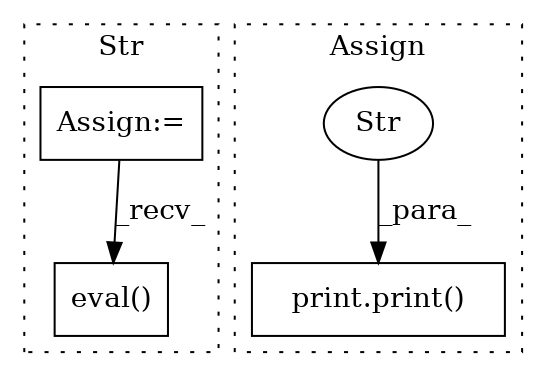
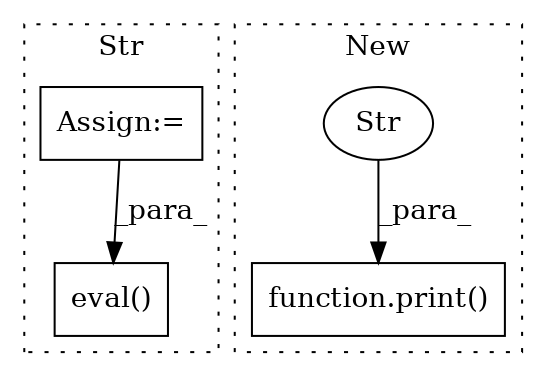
  digraph {
    node [a=75 shape=box]
    n1 [l=12 label="eval()" s=14465]
    n2 [a=68 l=3 label="Assign:=" s=14229]
-   n3 [l="6,1" label="print.print()" s="15839,15865"]
+   n3 [l="6,1" label="function.print()" s="15839,15865"]
    n4 [a=66 l=20 label=Str s=15845 shape=ellipse]
    subgraph cluster_1 {
      label=Str
      style=dotted
      n1
      n2
    }
    subgraph cluster_2 {
-     label=Assign
+     label=New
      style=dotted
      n3
      n4
    }
-   n2 -> n1 [label=_recv_]
+   n2 -> n1 [label=_para_]
    n4 -> n3 [label=_para_]
  }
